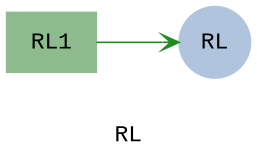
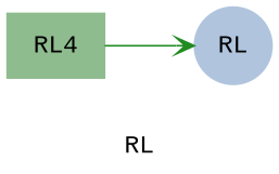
  strict digraph {
    color=black
    compound=True
    concentrate=True
    label=RL
    rankdir=LR
    splines=True
    fontname="Liberation Mono"
    node [style=filled fontname="Liberation Mono"]
-   RL1 [color=darkseagreen shape=box]
+   RL1 [color=darkseagreen shape=box label=RL4]
    RL [color=lightsteelblue shape=circle]
    subgraph sub_1 {
      RL1
    }
    subgraph sub_2 {
      RL
    }
    subgraph sub_3 {
      RL1
      RL
    }
    subgraph sub_4 {
    }
    RL1 -> RL [arrowhead=vee color=forestgreen fontsize=8 label="   " labelfloat=false weight=0.5 fontname="Liberation Mono"]
  }
